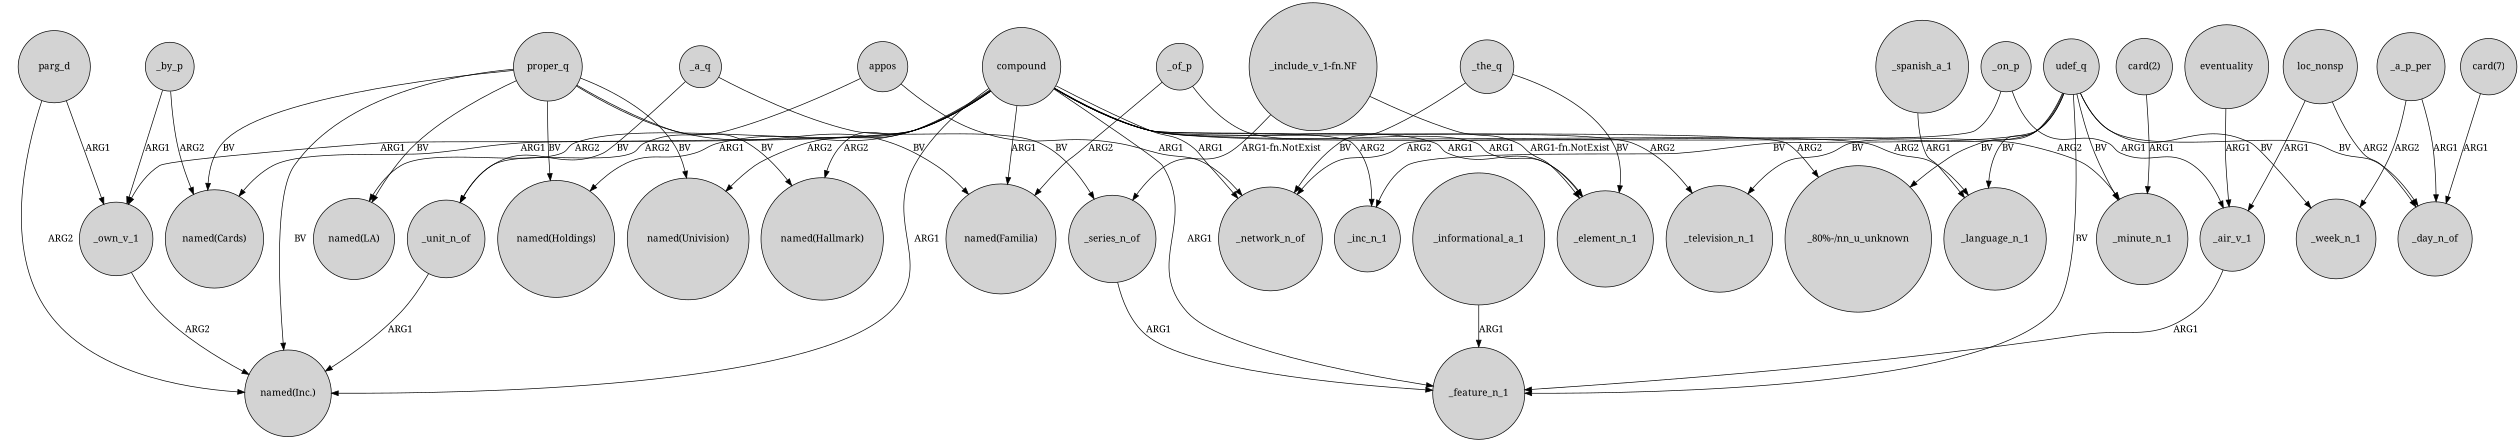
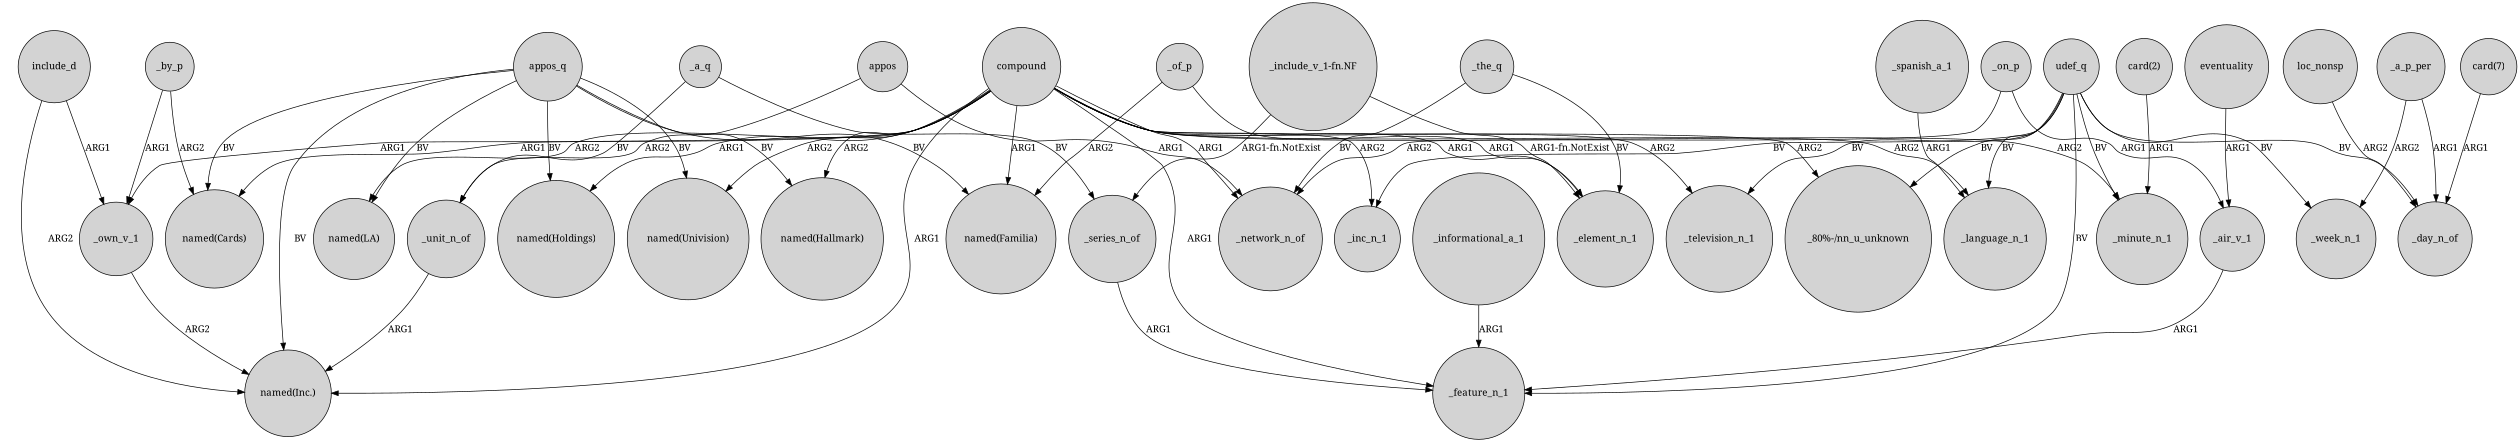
  digraph {
    fontname="Noto Serif"
    node [fontname="Noto Serif" shape=circle style=filled]
    edge [fontname="Noto Serif"]
-   proper_q
+   proper_q [label=appos_q]
    "named(Inc.)"
    "named(Familia)"
    "named(LA)"
    "named(Holdings)"
    "named(Hallmark)"
    "named(Cards)"
    "named(Univision)"
    compound
    _language_n_1
    _feature_n_1
    _element_n_1
    _television_n_1
    _own_v_1
    _network_n_of
    "_80%-/nn_u_unknown"
    _minute_n_1
    _inc_n_1
    _informational_a_1
    _of_p
    _series_n_of
    udef_q
    _day_n_of
    _week_n_1
-   parg_d
+   parg_d [label=include_d]
    _air_v_1
    appos
    _unit_n_of
    eventuality
    "card(7)"
    loc_nonsp
    _a_p_per
    "_include_v_1-fn.NF"
    _on_p
    _by_p
    _the_q
    _a_q
    "card(2)"
    _spanish_a_1
    proper_q -> "named(Inc.)" [label=BV]
    proper_q -> "named(Familia)" [label=BV]
    proper_q -> "named(LA)" [label=BV]
    proper_q -> "named(Holdings)" [label=BV]
    proper_q -> "named(Hallmark)" [label=BV]
    proper_q -> "named(Cards)" [label=BV]
    proper_q -> "named(Univision)" [label=BV]
    compound -> "named(Inc.)" [label=ARG1]
    compound -> "named(Familia)" [label=ARG1]
    compound -> "named(LA)" [label=ARG2]
    compound -> "named(Holdings)" [label=ARG1]
    compound -> "named(Hallmark)" [label=ARG2]
    compound -> "named(Cards)" [label=ARG1]
    compound -> "named(Univision)" [label=ARG2]
    compound -> _language_n_1 [label=ARG2]
    compound -> _feature_n_1 [label=ARG1]
    compound -> _element_n_1 [label=ARG1]
    compound -> _television_n_1 [label=ARG2]
    compound -> _own_v_1 [label=ARG1]
    compound -> _network_n_of [label=ARG1]
    compound -> "_80%-/nn_u_unknown" [label=ARG2]
    compound -> _minute_n_1 [label=ARG2]
    compound -> _inc_n_1 [label=ARG2]
    _own_v_1 -> "named(Inc.)" [label=ARG2]
    _informational_a_1 -> _feature_n_1 [label=ARG1]
    _of_p -> "named(Familia)" [label=ARG2]
    _of_p -> _element_n_1 [label=ARG1]
    _series_n_of -> _feature_n_1 [label=ARG1]
    udef_q -> _language_n_1 [label=BV]
    udef_q -> _feature_n_1 [label=BV]
    udef_q -> _television_n_1 [label=BV]
    udef_q -> "_80%-/nn_u_unknown" [label=BV]
    udef_q -> _minute_n_1 [label=BV]
    udef_q -> _inc_n_1 [label=BV]
    udef_q -> _day_n_of [label=BV]
    udef_q -> _week_n_1 [label=BV]
    parg_d -> "named(Inc.)" [label=ARG2]
    parg_d -> _own_v_1 [label=ARG1]
    _air_v_1 -> _feature_n_1 [label=ARG1]
    appos -> _network_n_of [label=ARG1]
    appos -> _unit_n_of [label=ARG2]
    _unit_n_of -> "named(Inc.)" [label=ARG1]
    eventuality -> _air_v_1 [label=ARG1]
    "card(7)" -> _day_n_of [label=ARG1]
    loc_nonsp -> _day_n_of [label=ARG2]
-   loc_nonsp -> _air_v_1 [label=ARG1]
    _a_p_per -> _day_n_of [label=ARG1]
    _a_p_per -> _week_n_1 [label=ARG2]
    "_include_v_1-fn.NF" -> _element_n_1 [label="ARG1-fn.NotExist"]
    "_include_v_1-fn.NF" -> _series_n_of [label="ARG1-fn.NotExist"]
    _on_p -> _network_n_of [label=ARG2]
    _on_p -> _air_v_1 [label=ARG1]
    _by_p -> "named(Cards)" [label=ARG2]
    _by_p -> _own_v_1 [label=ARG1]
    _the_q -> _element_n_1 [label=BV]
    _the_q -> _network_n_of [label=BV]
    _a_q -> _series_n_of [label=BV]
    _a_q -> _unit_n_of [label=BV]
    "card(2)" -> _minute_n_1 [label=ARG1]
    _spanish_a_1 -> _language_n_1 [label=ARG1]
  }
